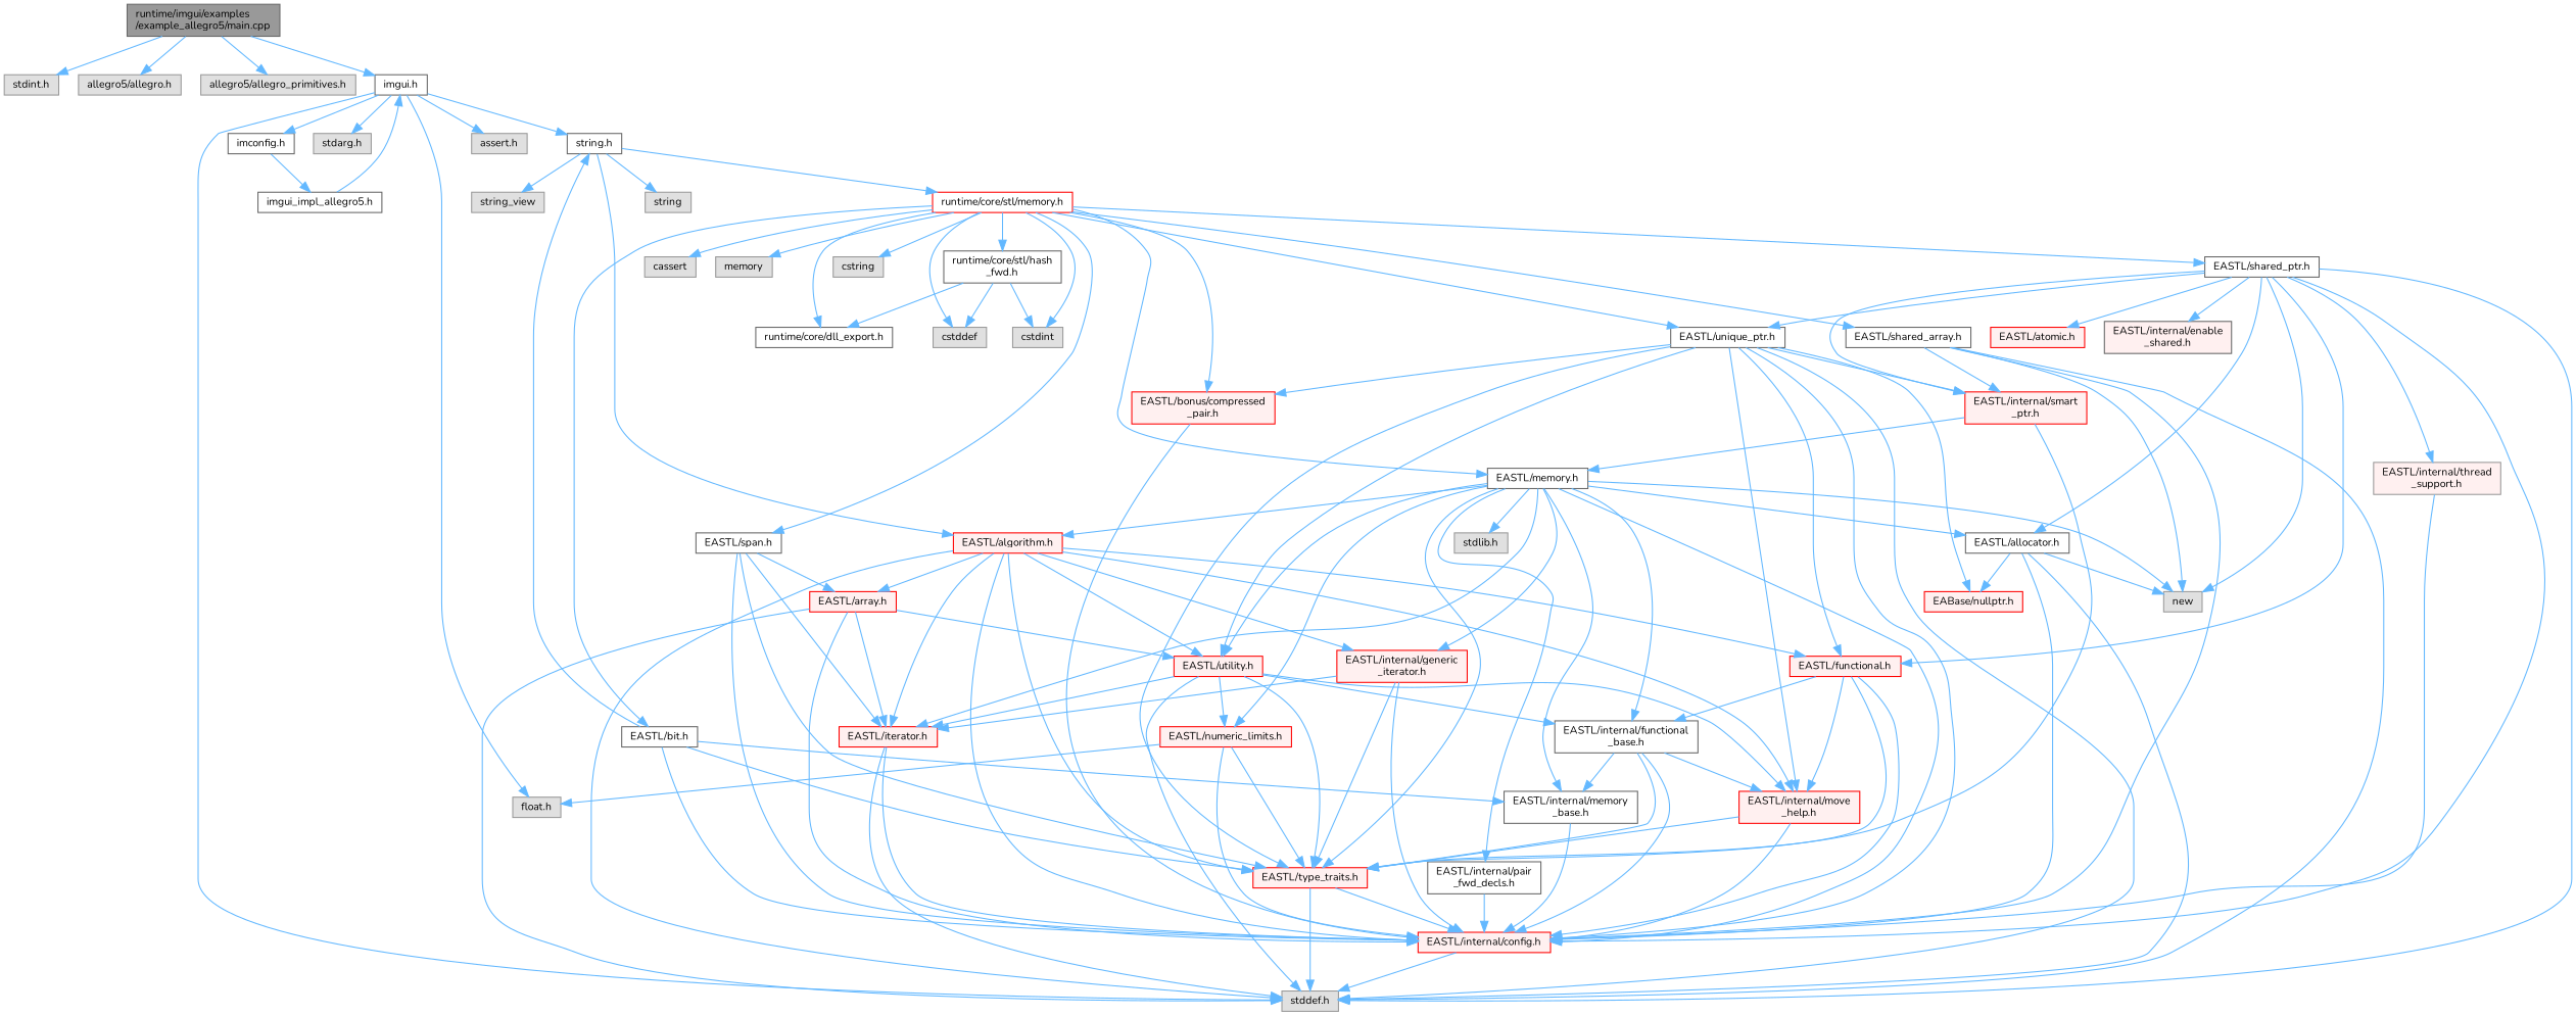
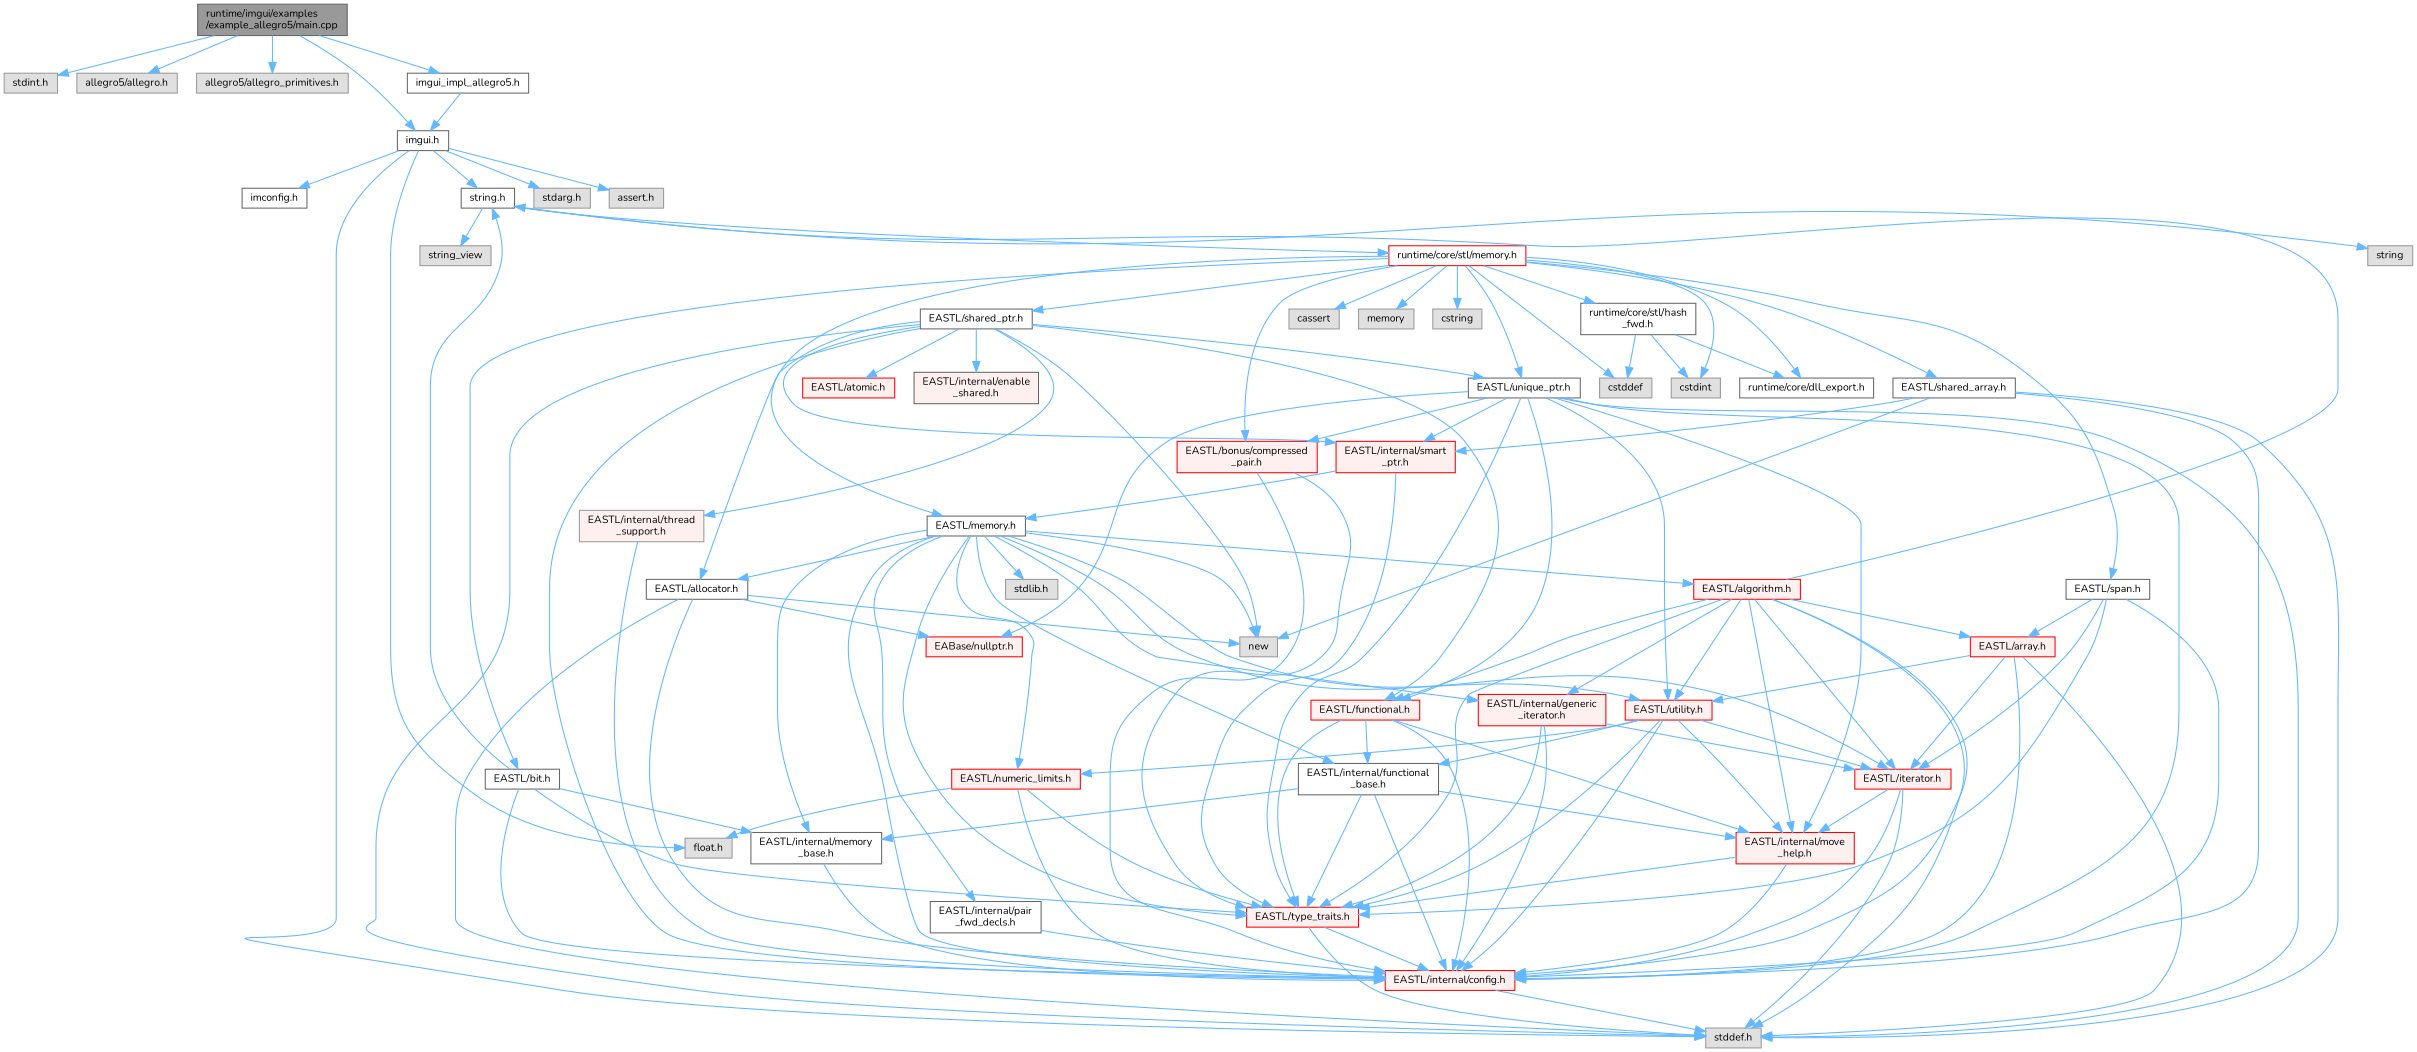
  digraph {
    fontname=Nunito
    node [color=grey60 fillcolor=white fontname=Nunito fontsize=10 shape=box style=filled]
    edge [color=steelblue1 fontname=Nunito fontsize=10 labelfontname=Helvetica labelfontsize=10 style=solid]
    n1 [color=gray40 fillcolor=grey60 fontcolor=black height=0.2 label="runtime/imgui/examples\l/example_allegro5/main.cpp" width=0.4]
    n2 [fillcolor="#E0E0E0" height=0.2 label="stdint.h" width=0.4]
    n3 [fillcolor="#E0E0E0" height=0.2 label="allegro5/allegro.h" width=0.4]
    n4 [fillcolor="#E0E0E0" height=0.2 label="allegro5/allegro_primitives.h" width=0.4]
    n5 [color=grey40 height=0.2 label="imgui.h" width=0.4]
    n6 [color=grey40 height=0.2 label="imgui_impl_allegro5.h" width=0.4]
    n7 [color=grey40 height=0.2 label="imconfig.h" width=0.4]
    n8 [fillcolor="#E0E0E0" height=0.2 label="float.h" width=0.4]
    n9 [fillcolor="#E0E0E0" height=0.2 label="stdarg.h" width=0.4]
    n10 [fillcolor="#E0E0E0" height=0.2 label="stddef.h" width=0.4]
    n11 [color=grey40 height=0.2 label="string.h" width=0.4]
    n12 [fillcolor="#E0E0E0" height=0.2 label="assert.h" width=0.4]
    n13 [fillcolor="#E0E0E0" height=0.2 label=string width=0.4]
    n14 [fillcolor="#E0E0E0" height=0.2 label=string_view width=0.4]
    n15 [color=red height=0.2 label="runtime/core/stl/memory.h" width=0.4]
    n16 [fillcolor="#E0E0E0" height=0.2 label=cstddef width=0.4]
    n17 [fillcolor="#E0E0E0" height=0.2 label=cstdint width=0.4]
    n18 [fillcolor="#E0E0E0" height=0.2 label=cassert width=0.4]
    n19 [fillcolor="#E0E0E0" height=0.2 label=memory width=0.4]
    n20 [fillcolor="#E0E0E0" height=0.2 label=cstring width=0.4]
    n21 [color=grey40 height=0.2 label="EASTL/bit.h" width=0.4]
    n22 [color=grey40 height=0.2 label="EASTL/memory.h" width=0.4]
    n23 [color=grey40 height=0.2 label="EASTL/shared_array.h" width=0.4]
    n24 [color=grey40 height=0.2 label="EASTL/unique_ptr.h" width=0.4]
    n25 [color=red fillcolor="#FFF0F0" height=0.2 label="EASTL/bonus/compressed\l_pair.h" width=0.4]
    n26 [color=grey40 height=0.2 label="EASTL/shared_ptr.h" width=0.4]
    n27 [color=grey40 height=0.2 label="EASTL/span.h" width=0.4]
    n28 [color=grey40 height=0.2 label="runtime/core/dll_export.h" width=0.4]
    n29 [color=grey40 height=0.2 label="runtime/core/stl/hash\l_fwd.h" width=0.4]
    n30 [color=red fillcolor="#FFF0F0" height=0.2 label="EASTL/internal/config.h" width=0.4]
    n31 [color=grey40 height=0.2 label="EASTL/internal/memory\l_base.h" width=0.4]
    n32 [color=red fillcolor="#FFF0F0" height=0.2 label="EASTL/type_traits.h" width=0.4]
    n33 [color=red fillcolor="#FFF0F0" height=0.2 label="EASTL/internal/generic\l_iterator.h" width=0.4]
    n34 [color=red fillcolor="#FFF0F0" height=0.2 label="EASTL/iterator.h" width=0.4]
    n35 [color=grey40 height=0.2 label="EASTL/internal/pair\l_fwd_decls.h" width=0.4]
    n36 [color=grey40 height=0.2 label="EASTL/internal/functional\l_base.h" width=0.4]
    n37 [color=red fillcolor="#FFF0F0" height=0.2 label="EASTL/algorithm.h" width=0.4]
    n38 [color=red fillcolor="#FFF0F0" height=0.2 label="EASTL/utility.h" width=0.4]
    n39 [color=red fillcolor="#FFF0F0" height=0.2 label="EASTL/numeric_limits.h" width=0.4]
    n40 [color=grey40 height=0.2 label="EASTL/allocator.h" width=0.4]
    n41 [fillcolor="#E0E0E0" height=0.2 label=new width=0.4]
    n42 [fillcolor="#E0E0E0" height=0.2 label="stdlib.h" width=0.4]
    n43 [color=red fillcolor="#FFF0F0" height=0.2 label="EASTL/internal/smart\l_ptr.h" width=0.4]
    n44 [color=red fillcolor="#FFF0F0" height=0.2 label="EASTL/internal/move\l_help.h" width=0.4]
    n45 [color=red fillcolor="#FFF0F0" height=0.2 label="EASTL/functional.h" width=0.4]
    n46 [color=red fillcolor="#FFF0F0" height=0.2 label="EABase/nullptr.h" width=0.4]
    n47 [fillcolor="#FFF0F0" height=0.2 label="EASTL/internal/thread\l_support.h" width=0.4]
    n48 [color=red fillcolor="#FFF0F0" height=0.2 label="EASTL/atomic.h" width=0.4]
    n49 [color=grey40 fillcolor="#FFF0F0" height=0.2 label="EASTL/internal/enable\l_shared.h" width=0.4]
    n50 [color=red fillcolor="#FFF0F0" height=0.2 label="EASTL/array.h" width=0.4]
    n1 -> n2
    n1 -> n3
    n1 -> n4
    n1 -> n5
-   n7 -> n6
+   n1 -> n6
    n5 -> n7
    n5 -> n8
    n5 -> n9
    n5 -> n10
    n5 -> n11
    n5 -> n12
    n6 -> n5
    n11 -> n13
    n11 -> n14
    n11 -> n15
    n15 -> n16
    n15 -> n17
    n15 -> n18
    n15 -> n19
    n15 -> n20
    n15 -> n21
    n15 -> n22
    n15 -> n23
    n15 -> n24
    n15 -> n25
    n15 -> n26
    n15 -> n27
    n15 -> n28
    n15 -> n29
    n21 -> n11
    n21 -> n30
    n21 -> n31
    n21 -> n32
    n22 -> n30
    n22 -> n31
    n22 -> n32
    n22 -> n33
    n22 -> n34
    n22 -> n35
    n22 -> n36
    n22 -> n37
    n22 -> n38
    n22 -> n39
    n22 -> n40
    n22 -> n41
    n22 -> n42
    n23 -> n10
    n23 -> n30
    n23 -> n41
    n23 -> n43
    n24 -> n10
    n24 -> n25
    n24 -> n30
    n24 -> n32
    n24 -> n38
    n24 -> n43
    n24 -> n44
    n24 -> n45
    n24 -> n46
    n25 -> n30
+   n25 -> n32
    n26 -> n10
    n26 -> n24
    n26 -> n30
    n26 -> n40
    n26 -> n41
    n26 -> n43
    n26 -> n45
    n26 -> n47
    n26 -> n48
    n26 -> n49
    n27 -> n30
    n27 -> n32
    n27 -> n34
    n27 -> n50
    n29 -> n16
    n29 -> n17
    n29 -> n28
    n30 -> n10
    n31 -> n30
    n32 -> n10
    n32 -> n30
    n33 -> n30
    n33 -> n32
    n33 -> n34
    n34 -> n10
    n34 -> n30
+   n34 -> n44
    n35 -> n30
    n36 -> n30
    n36 -> n31
    n36 -> n32
    n36 -> n44
    n37 -> n10
-   n11 -> n37
+   n37 -> n11
    n37 -> n30
    n37 -> n32
    n37 -> n33
    n37 -> n34
    n37 -> n38
    n37 -> n44
    n37 -> n45
    n37 -> n50
-   n38 -> n10
+   n38 -> n30
    n38 -> n32
    n38 -> n34
    n38 -> n36
    n38 -> n39
    n38 -> n44
    n39 -> n8
    n39 -> n30
    n39 -> n32
    n40 -> n10
    n40 -> n30
    n40 -> n41
    n40 -> n46
    n43 -> n22
    n43 -> n32
    n44 -> n30
    n44 -> n32
    n45 -> n30
    n45 -> n32
    n45 -> n36
    n45 -> n44
    n47 -> n30
    n50 -> n10
    n50 -> n30
    n50 -> n34
    n50 -> n38
  }
